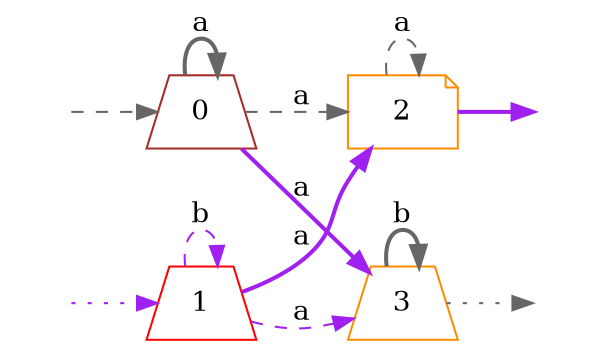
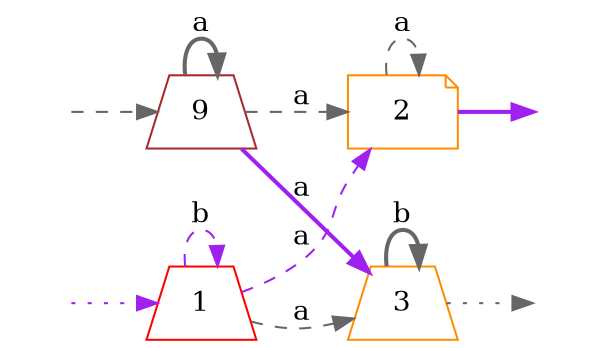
  digraph {
    rankdir=LR
    vcsn_context="lal_char(ab)_b"
    node [shape=none]
    edge [color=gray40 style=dashed]
    I0 [height=0 style=invis width=0]
    I1 [height=0 style=invis width=0]
    F2 [height=0 style=invis width=0]
    F3 [height=0 style=invis width=0]
-   0 [color=brown shape=trapezium]
+   0 [color=brown shape=trapezium label=9]
    1 [color=red shape=trapezium]
    2 [color=darkorange shape=note]
    3 [color=darkorange shape=trapezium]
    subgraph sub_1 {
      I0
      I1
      F2
      F3
    }
    subgraph sub_2 {
      0
      1
      2
      3
    }
    I0 -> 0
    I1 -> 1 [color=purple style=dotted]
    0 -> 0 [label=a style=bold]
    0 -> 2 [label=a]
    0 -> 3 [color=purple label=a style=bold]
    1 -> 1 [color=purple label=b]
-   1 -> 2 [color=purple label=a style=bold]
-   1 -> 3 [color=purple label=a]
+   1 -> 2 [color=purple label=a]
+   1 -> 3 [label=a]
    2 -> F2 [color=purple style=bold]
    2 -> 2 [label=a]
    3 -> F3 [style=dotted]
    3 -> 3 [label=b style=bold]
  }
